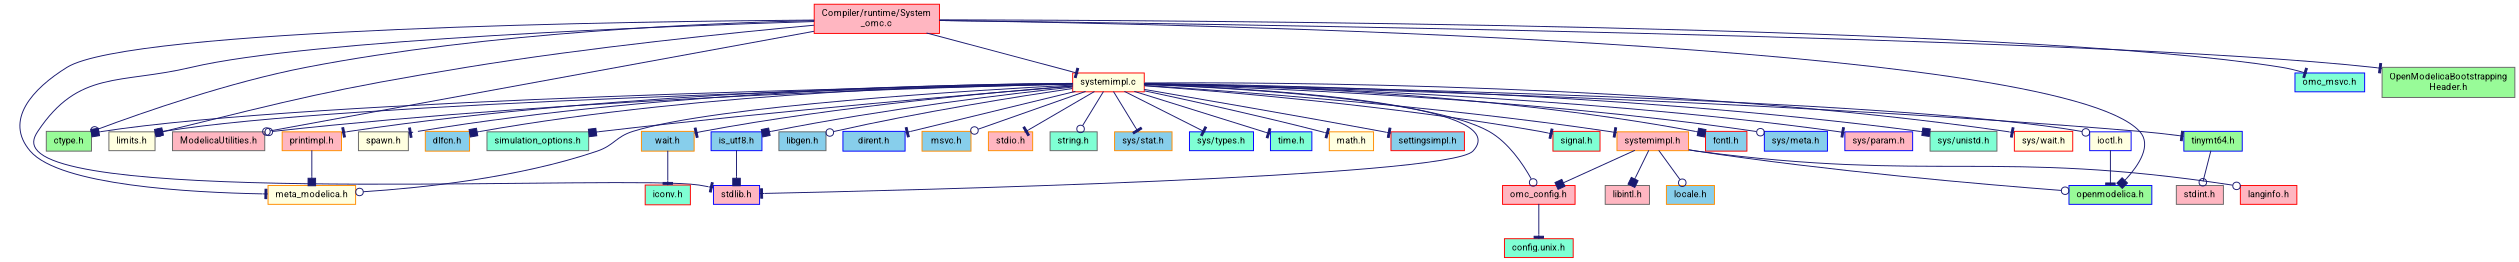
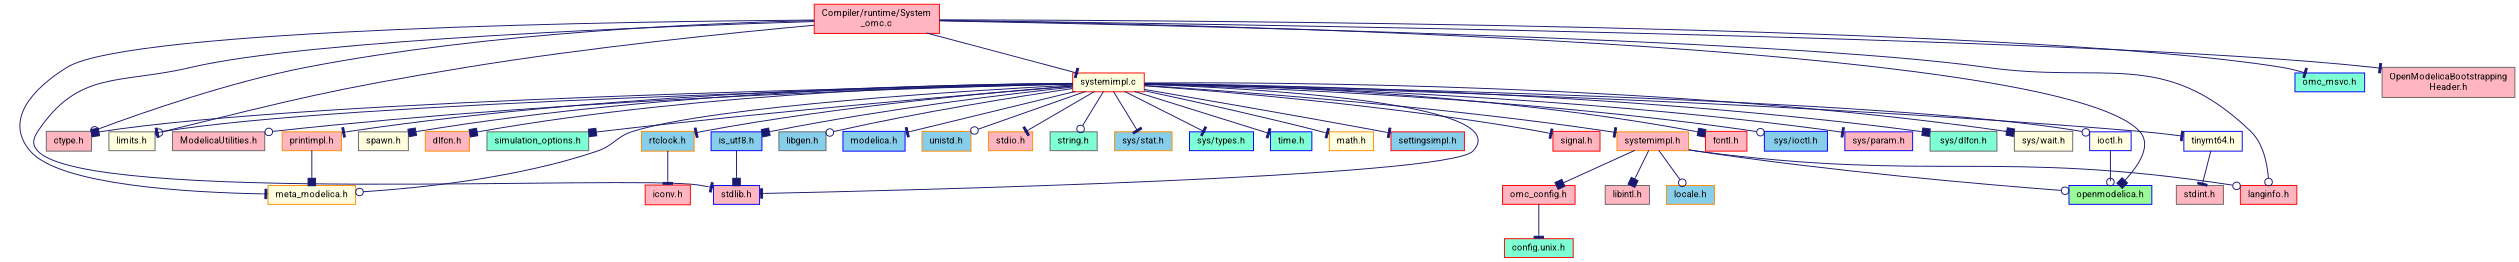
  digraph {
    fontname=Roboto
    node [color=gray40 fillcolor=lightpink fontname=Roboto fontsize=10 shape=record style=filled]
    edge [arrowhead=tee color=midnightblue fontname=Roboto fontsize=10 labelfontname=Helvetica labelfontsize=10 style=solid]
    n1 [color=red fontcolor=black height=0.2 label="Compiler/runtime/System\l_omc.c" width=0.4]
-   n2 [fillcolor=palegreen height=0.2 label="ctype.h" width=0.4]
+   n2 [height=0.2 label="ctype.h" width=0.4]
    n3 [fillcolor=lightyellow height=0.2 label="limits.h" width=0.4]
    n4 [color=blue height=0.2 label="stdlib.h" width=0.4]
    n5 [color=blue fillcolor=aquamarine height=0.2 label="omc_msvc.h" width=0.4]
    n6 [color=blue fillcolor=palegreen height=0.2 label="openmodelica.h" width=0.4]
    n7 [color=darkorange fillcolor=lightyellow height=0.2 label="meta_modelica.h" width=0.4]
    n8 [height=0.2 label="ModelicaUtilities.h" width=0.4]
-   n9 [fillcolor=palegreen height=0.2 label="OpenModelicaBootstrapping\lHeader.h" width=0.4]
+   n9 [height=0.2 label="OpenModelicaBootstrapping\lHeader.h" width=0.4]
    n10 [color=red fillcolor=lightyellow height=0.2 label="systemimpl.c" width=0.4]
    n11 [color=darkorange height=0.2 label="systemimpl.h" width=0.4]
    n12 [color=red height=0.2 label="omc_config.h" width=0.4]
    n13 [color=blue fillcolor=skyblue height=0.2 label="is_utf8.h" width=0.4]
    n14 [fillcolor=skyblue height=0.2 label="libgen.h" width=0.4]
-   n15 [color=blue fillcolor=skyblue height=0.2 label="dirent.h" width=0.4]
-   n16 [color=darkorange fillcolor=skyblue height=0.2 label="msvc.h" width=0.4]
+   n15 [color=blue fillcolor=skyblue height=0.2 label="modelica.h" width=0.4]
+   n16 [color=darkorange fillcolor=skyblue height=0.2 label="unistd.h" width=0.4]
    n17 [color=darkorange height=0.2 label="stdio.h" width=0.4]
    n18 [fillcolor=aquamarine height=0.2 label="string.h" width=0.4]
    n19 [color=darkorange fillcolor=skyblue height=0.2 label="sys/stat.h" width=0.4]
    n20 [color=blue fillcolor=aquamarine height=0.2 label="sys/types.h" width=0.4]
    n21 [color=blue fillcolor=aquamarine height=0.2 label="time.h" width=0.4]
    n22 [color=darkorange fillcolor=lightyellow height=0.2 label="math.h" width=0.4]
-   n23 [color=darkorange fillcolor=skyblue height=0.2 label="wait.h" width=0.4]
+   n23 [color=darkorange fillcolor=skyblue height=0.2 label="rtclock.h" width=0.4]
    n24 [color=blue fillcolor=lightyellow height=0.2 label="ioctl.h" width=0.4]
    n25 [color=red fillcolor=skyblue height=0.2 label="settingsimpl.h" width=0.4]
    n26 [color=darkorange height=0.2 label="printimpl.h" width=0.4]
-   n27 [color=red fillcolor=aquamarine height=0.2 label="signal.h" width=0.4]
-   n28 [color=red fillcolor=skyblue height=0.2 label="fcntl.h" width=0.4]
-   n29 [color=blue fillcolor=skyblue height=0.2 label="sys/meta.h" width=0.4]
+   n27 [color=red height=0.2 label="signal.h" width=0.4]
+   n28 [color=red height=0.2 label="fcntl.h" width=0.4]
+   n29 [color=blue fillcolor=skyblue height=0.2 label="sys/ioctl.h" width=0.4]
    n30 [color=blue height=0.2 label="sys/param.h" width=0.4]
-   n31 [fillcolor=aquamarine height=0.2 label="sys/unistd.h" width=0.4]
-   n32 [color=red fillcolor=lightyellow height=0.2 label="sys/wait.h" width=0.4]
+   n31 [fillcolor=aquamarine height=0.2 label="sys/dlfcn.h" width=0.4]
+   n32 [fillcolor=lightyellow height=0.2 label="sys/wait.h" width=0.4]
    n33 [fillcolor=lightyellow height=0.2 label="spawn.h" width=0.4]
-   n34 [color=darkorange fillcolor=skyblue height=0.2 label="dlfcn.h" width=0.4]
-   n35 [color=blue fillcolor=palegreen height=0.2 label="tinymt64.h" width=0.4]
+   n34 [color=darkorange height=0.2 label="dlfcn.h" width=0.4]
+   n35 [color=blue fillcolor=lightyellow height=0.2 label="tinymt64.h" width=0.4]
    n36 [fillcolor=aquamarine height=0.2 label="simulation_options.h" width=0.4]
    n37 [color=darkorange fillcolor=skyblue height=0.2 label="locale.h" width=0.4]
    n38 [height=0.2 label="libintl.h" width=0.4]
    n39 [color=red height=0.2 label="langinfo.h" width=0.4]
    n40 [color=red fillcolor=aquamarine height=0.2 label="config.unix.h" width=0.4]
-   n41 [color=red fillcolor=aquamarine height=0.2 label="iconv.h" width=0.4]
+   n41 [color=red height=0.2 label="iconv.h" width=0.4]
    n42 [height=0.2 label="stdint.h" width=0.4]
    n1 -> n2 [arrowhead=odot]
    n1 -> n3 [arrowhead=odot]
    n1 -> n4
    n1 -> n5
    n1 -> n6 [arrowhead=box]
    n1 -> n7
-   n1 -> n8 [arrowhead=odot]
+   n1 -> n39 [arrowhead=odot]
    n1 -> n9
    n1 -> n10
    n10 -> n2 [arrowhead=box]
-   n10 -> n3 [arrowhead=box]
+   n10 -> n3
    n10 -> n4
    n10 -> n7 [arrowhead=odot]
    n10 -> n8 [arrowhead=odot]
    n10 -> n11
-   n10 -> n12 [arrowhead=odot]
    n10 -> n13 [arrowhead=box]
    n10 -> n14 [arrowhead=odot]
    n10 -> n15
    n10 -> n16 [arrowhead=odot]
    n10 -> n17
    n10 -> n18 [arrowhead=odot]
    n10 -> n19
    n10 -> n20
    n10 -> n21
    n10 -> n22
    n10 -> n23
    n10 -> n24 [arrowhead=odot]
    n10 -> n25
    n10 -> n26
    n10 -> n27
    n10 -> n28 [arrowhead=box]
    n10 -> n29 [arrowhead=odot]
    n10 -> n30
    n10 -> n31 [arrowhead=box]
-   n10 -> n32
-   n10 -> n33
+   n10 -> n32 [arrowhead=box]
+   n10 -> n33 [arrowhead=box]
    n10 -> n34 [arrowhead=box]
    n10 -> n35
    n10 -> n36 [arrowhead=box]
    n11 -> n6 [arrowhead=odot]
    n11 -> n12 [arrowhead=box]
    n11 -> n37 [arrowhead=odot]
    n11 -> n38 [arrowhead=box]
    n11 -> n39 [arrowhead=odot]
    n12 -> n40
    n13 -> n4 [arrowhead=box]
    n23 -> n41
-   n24 -> n6
+   n24 -> n6 [arrowhead=odot]
    n26 -> n7 [arrowhead=box]
-   n35 -> n42 [arrowhead=odot]
+   n35 -> n42
  }
